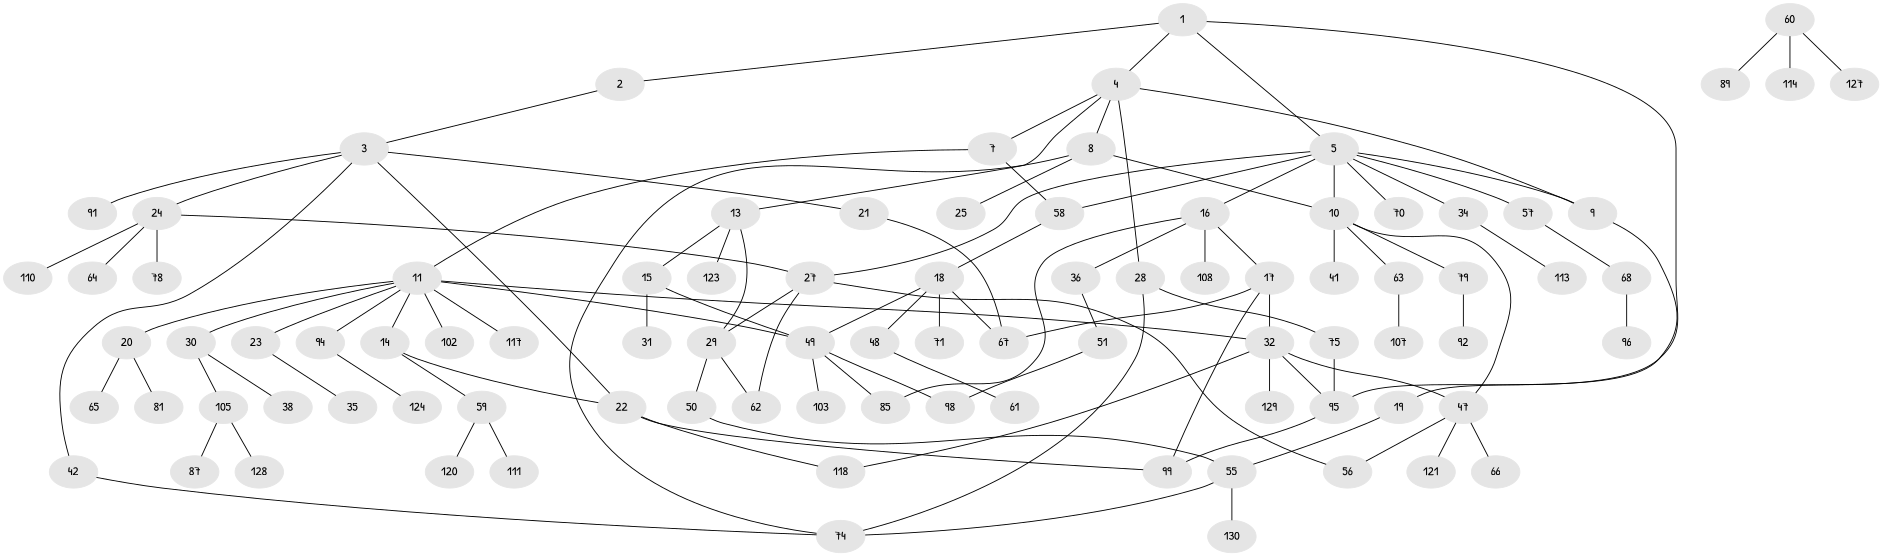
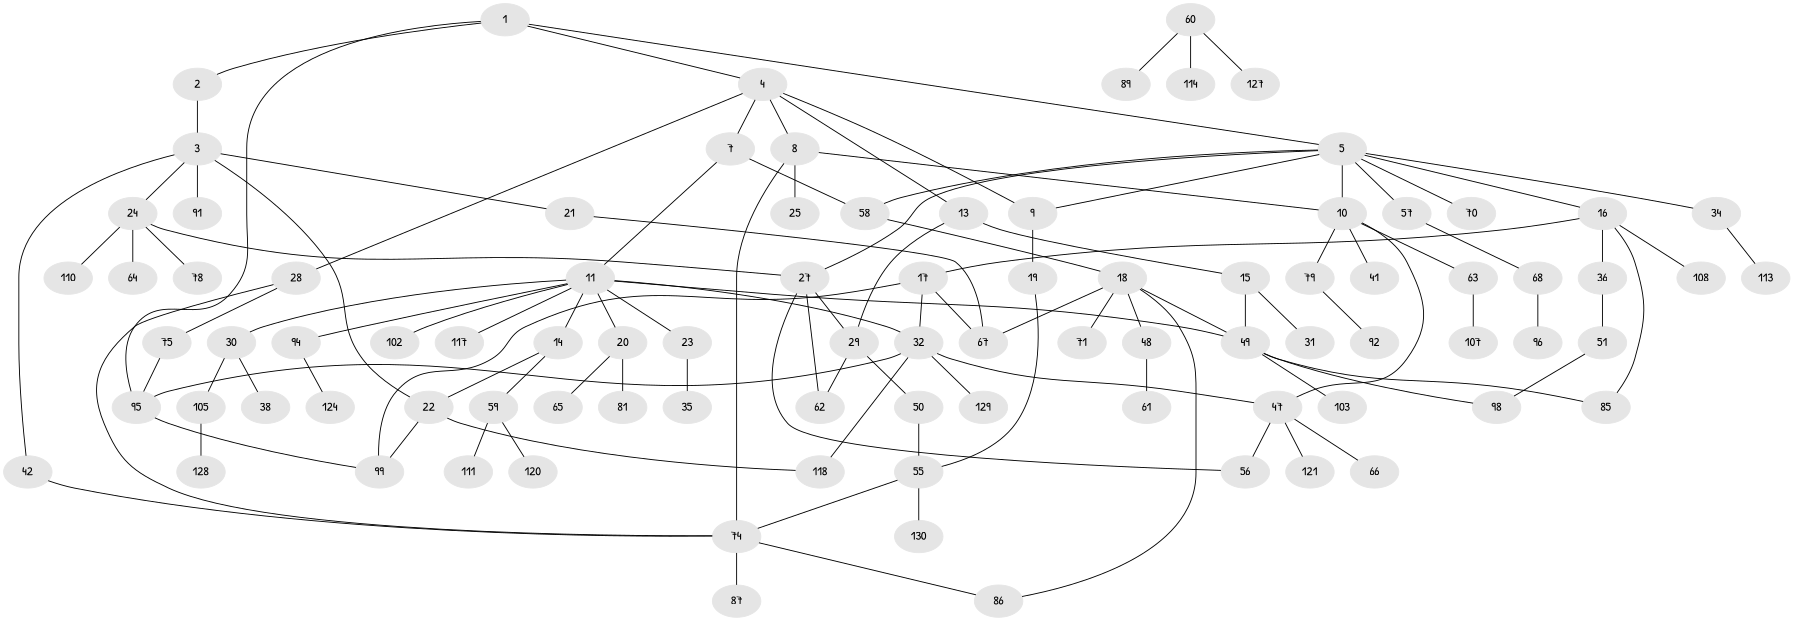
  graph {
    fontname="Patrick Hand"
    node [color=gray90 fontname="Patrick Hand" style=filled]
    edge [fontname="Patrick Hand"]
    1 [super="+115"]
    2
    4 [super="+73"]
    5 [super="+6"]
    95 [super="+106"]
    3 [super="+37"]
    7
    8
    9
    13 [super="+100"]
    28 [super="+77"]
    10 [super="+33"]
    16 [super="+45"]
    27 [super="+39"]
    34
    57
    58 [super="+126"]
    70
    99
    22 [super="+83"]
    24 [super="+44"]
    n22 [label=21]
    42
    91
    118
    64
    78 [super="+101"]
    110
    67 [super="+93"]
    74 [super="+119"]
    11 [super="+12"]
    25
    19
    15 [super="+21"]
    29 [super="+40"]
-   123
    75
    41 [super="+46"]
    47 [super="+84"]
    63 [super="+82"]
    79
    17 [super="+69"]
    36
    85
    108
    56 [super="+80"]
    62
    113
    68 [super="+125"]
    18 [super="+88"]
    14
    20
    23
    30 [super="+50"]
    32 [super="+72"]
    49 [super="+76"]
    94
    102
    117
+   86 [super="+104"]
    87
    55 [super="+116"]
    66
    121
    107
    92
    59 [super="+90"]
    65
    81
    35 [super="+54"]
    38 [super="+43"]
    105
    129
    103
    98
    124
    31
    48 [super="+109"]
    71
    n80 [label=50]
    111
    120
    60 [super="+112"]
    89 [super="+97"]
    114 [super="+122"]
    127
    51 [super="+52"]
    61
    130
    128
    96
    1 -- 2
    1 -- 4
    1 -- 5
    1 -- 95
    2 -- 3
    4 -- 7
    4 -- 8
    4 -- 9
    4 -- 13
    4 -- 28
    5 -- 9
    5 -- 10
    5 -- 16
    5 -- 27
    5 -- 34
    5 -- 57
    5 -- 58
    5 -- 70
    95 -- 99
    3 -- 22
    3 -- 24
    3 -- n22
    3 -- 42
    3 -- 91
    7 -- 58
    7 -- 11
    8 -- 10
    8 -- 74
    8 -- 25
    9 -- 19
    13 -- 15
    13 -- 29
-   13 -- 123
    28 -- 74
    28 -- 75
    10 -- 41
    10 -- 47
    10 -- 63
    10 -- 79
    16 -- 17
    16 -- 36
    16 -- 85
    16 -- 108
    27 -- 29
    27 -- 56
    27 -- 62
    34 -- 113
    57 -- 68
    58 -- 18
    22 -- 99
    22 -- 118
    24 -- 27
    24 -- 64
    24 -- 78
    24 -- 110
    n22 -- 67
    42 -- 74
-   105 -- 87
+   74 -- 86
+   74 -- 87
    11 -- 14
    11 -- 20
    11 -- 23
    11 -- 30
    11 -- 32
    11 -- 49
    11 -- 94
    11 -- 102
    11 -- 117
    19 -- 55
    15 -- 49
    15 -- 31
    29 -- 62
    29 -- n80
    75 -- 95
    47 -- 56
    47 -- 66
    47 -- 121
    63 -- 107
    79 -- 92
    17 -- 99
    17 -- 67
    17 -- 32
    36 -- 51
    68 -- 96
    18 -- 67
    18 -- 49
+   18 -- 86
    18 -- 48
    18 -- 71
    14 -- 22
    14 -- 59
    20 -- 65
    20 -- 81
    23 -- 35
    30 -- 38
    30 -- 105
    32 -- 95
    32 -- 118
    32 -- 47
    32 -- 129
    49 -- 85
    49 -- 103
    49 -- 98
    94 -- 124
    55 -- 74
    55 -- 130
    59 -- 111
    59 -- 120
    105 -- 128
    48 -- 61
    n80 -- 55
    60 -- 89
    60 -- 114
    60 -- 127
    51 -- 98
  }
